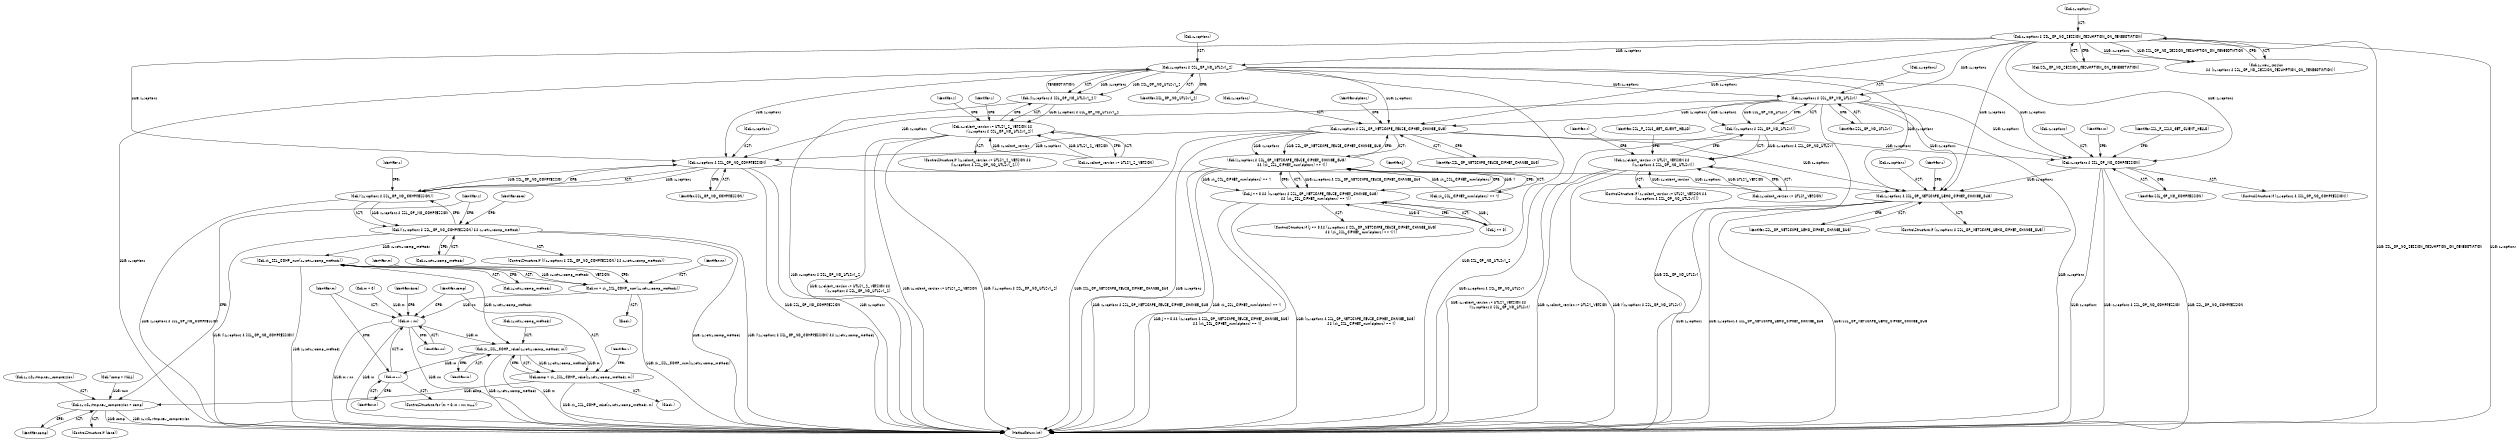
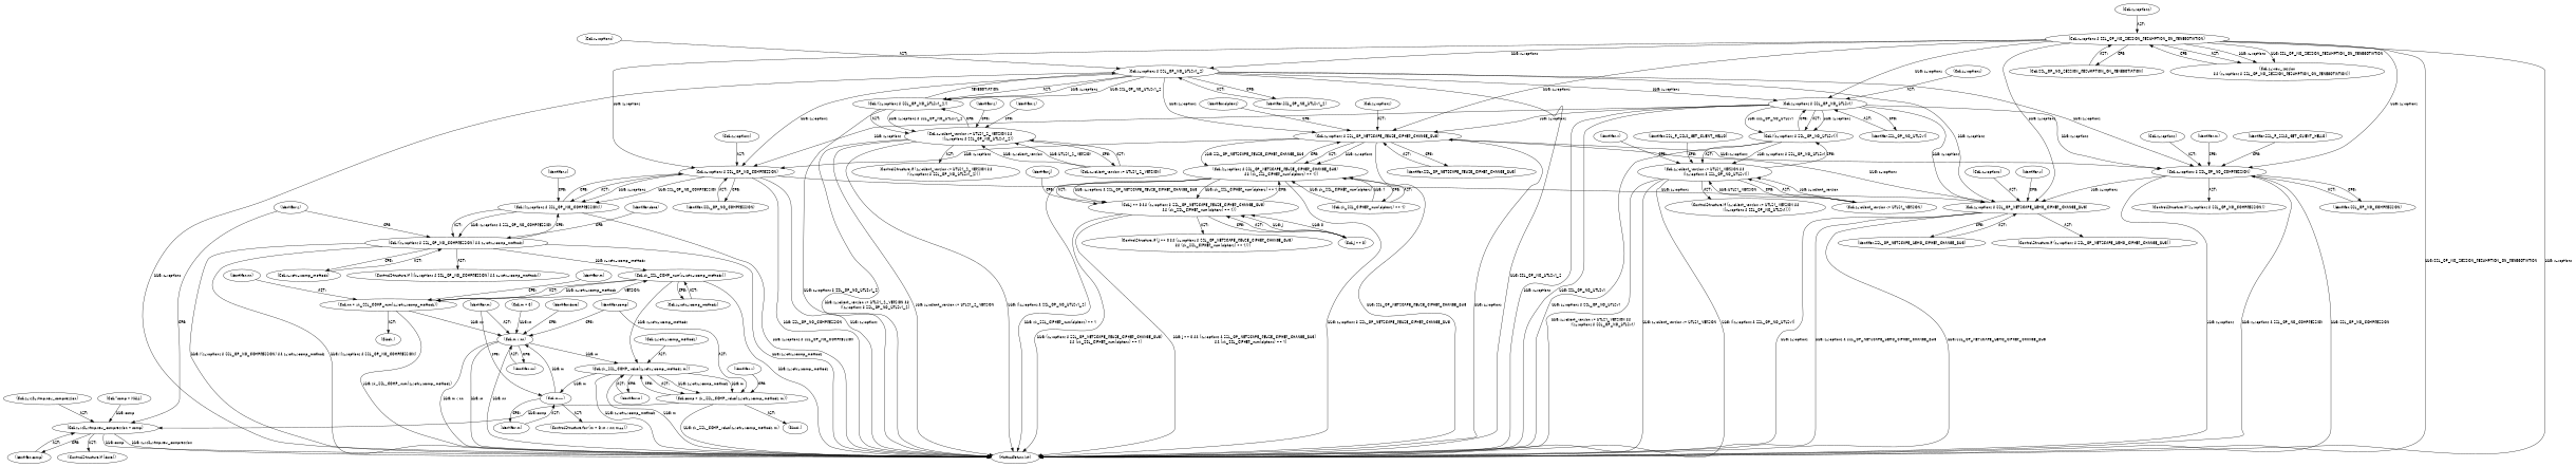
  digraph {
    fontname="Patrick Hand"
    node [fontname="Patrick Hand"]
    edge [fontname="Patrick Hand"]
    n1 [label="(Call,s->options & SSL_OP_NO_DTLSv1_2)"]
    n2 [label="(Call,!(s->options & SSL_OP_NO_DTLSv1_2))"]
    n3 [label="(Call,s->options & SSL_OP_NO_DTLSv1)"]
    n4 [label="(Call,s->options & SSL_OP_NETSCAPE_REUSE_CIPHER_CHANGE_BUG)"]
    n5 [label="(Call,s->options & SSL_OP_NO_COMPRESSION)"]
    n6 [label="(Call,s->options & SSL_OP_NETSCAPE_DEMO_CIPHER_CHANGE_BUG)"]
    n7 [label="(Call,s->options & SSL_OP_NO_COMPRESSION)"]
    n8 [label="(MethodReturn,int)"]
    n9 [label="(Identifier,SSL_OP_NO_DTLSv1_2)"]
    n10 [label="(Call,s->client_version <= DTLS1_2_VERSION &&\n                !(s->options & SSL_OP_NO_DTLSv1_2))"]
    n11 [label="(Call,!(s->options & SSL_OP_NO_DTLSv1))"]
    n12 [label="(Identifier,SSL_OP_NO_DTLSv1)"]
    n13 [label="(Call,(s->options & SSL_OP_NETSCAPE_REUSE_CIPHER_CHANGE_BUG)\n            && (sk_SSL_CIPHER_num(ciphers) == 1))"]
    n14 [label="(Identifier,SSL_OP_NETSCAPE_REUSE_CIPHER_CHANGE_BUG)"]
    n15 [label="(ControlStructure,if (s->options & SSL_OP_NO_COMPRESSION))"]
    n16 [label="(Identifier,SSL_OP_NO_COMPRESSION)"]
    n17 [label="(Identifier,SSL_OP_NETSCAPE_DEMO_CIPHER_CHANGE_BUG)"]
    n18 [label="(ControlStructure,if (s->options & SSL_OP_NETSCAPE_DEMO_CIPHER_CHANGE_BUG))"]
    n19 [label="(Call,!(s->options & SSL_OP_NO_COMPRESSION))"]
    n20 [label="(Identifier,SSL_OP_NO_COMPRESSION)"]
    n21 [label="(Call,s->options & SSL_OP_NO_SESSION_RESUMPTION_ON_RENEGOTIATION)"]
    n22 [label="(Call,SSL_OP_NO_SESSION_RESUMPTION_ON_RENEGOTIATION)"]
    n23 [label="(Call,s->new_session\n         && (s->options & SSL_OP_NO_SESSION_RESUMPTION_ON_RENEGOTIATION))"]
    n24 [label="(Call,s->client_version <= DTLS1_2_VERSION)"]
    n25 [label="(ControlStructure,if (s->client_version <= DTLS1_2_VERSION &&\n                !(s->options & SSL_OP_NO_DTLSv1_2)))"]
    n26 [label="(Call,s->client_version <= DTLS1_VERSION &&\n                       !(s->options & SSL_OP_NO_DTLSv1))"]
    n27 [label="(ControlStructure,if (s->client_version <= DTLS1_VERSION &&\n                       !(s->options & SSL_OP_NO_DTLSv1)))"]
    n28 [label="(Call,s->client_version <= DTLS1_VERSION)"]
    n29 [label="(Call,j == 0 && (s->options & SSL_OP_NETSCAPE_REUSE_CIPHER_CHANGE_BUG)\n            && (sk_SSL_CIPHER_num(ciphers) == 1))"]
    n30 [label="(Call,sk_SSL_CIPHER_num(ciphers) == 1)"]
    n31 [label="(ControlStructure,if (j == 0 && (s->options & SSL_OP_NETSCAPE_REUSE_CIPHER_CHANGE_BUG)\n            && (sk_SSL_CIPHER_num(ciphers) == 1)))"]
    n32 [label="(Call,j == 0)"]
    n33 [label="(Call,!(s->options & SSL_OP_NO_COMPRESSION) && s->ctx->comp_methods)"]
    n34 [label="(Call,sk_SSL_COMP_num(s->ctx->comp_methods))"]
    n35 [label="(Call,s->ctx->comp_methods)"]
    n36 [label="(ControlStructure,if (!(s->options & SSL_OP_NO_COMPRESSION) && s->ctx->comp_methods))"]
    n37 [label="(Call,nn = sk_SSL_COMP_num(s->ctx->comp_methods))"]
    n38 [label="(Call,sk_SSL_COMP_value(s->ctx->comp_methods, m))"]
    n39 [label="(Call,s->ctx->comp_methods)"]
    n40 [label="(Call,m < nn)"]
    n41 [label="(Block,)"]
    n42 [label="(Call,m++)"]
    n43 [label="(Call,comp = sk_SSL_COMP_value(s->ctx->comp_methods, m))"]
    n44 [label="(Identifier,m)"]
    n45 [label="(Identifier,nn)"]
    n46 [label="(ControlStructure,for (m = 0; m < nn; m++))"]
    n47 [label="(Identifier,m)"]
    n48 [label="(Call,s->s3->tmp.new_compression = comp)"]
    n49 [label="(Block,)"]
    n50 [label="(Identifier,comp)"]
    n51 [label="(ControlStructure,if (done))"]
    n52 [label="(Identifier,s)"]
    n53 [label="(Call,s->options)"]
    n54 [label="(Identifier,j)"]
    n55 [label="(Identifier,done)"]
    n56 [label="(Call,s->options)"]
    n57 [label="(Identifier,s)"]
    n58 [label="(Identifier,m)"]
    n59 [label="(Identifier,comp)"]
    n60 [label="(Call,s->options)"]
    n61 [label="(Identifier,s)"]
    n62 [label="(Call,s->options)"]
    n63 [label="(Call,m = 0)"]
    n64 [label="(Identifier,m)"]
    n65 [label="(Identifier,nn)"]
    n66 [label="(Call,s->ctx->comp_methods)"]
    n67 [label="(Identifier,v)"]
    n68 [label="(Call,s->options)"]
    n69 [label="(Identifier,m)"]
    n70 [label="(Identifier,done)"]
    n71 [label="(Call,s->options)"]
    n72 [label="(Identifier,SSL_F_SSL3_GET_CLIENT_HELLO)"]
    n73 [label="(Identifier,s)"]
    n74 [label="(Identifier,SSL_F_SSL3_GET_CLIENT_HELLO)"]
    n75 [label="(Call,s->options)"]
    n76 [label="(Identifier,s)"]
    n77 [label="(Call,*comp = NULL)"]
    n78 [label="(Call,s->s3->tmp.new_compression)"]
    n79 [label="(Identifier,ciphers)"]
    n80 [label="(Identifier,s)"]
    n1 -> n2 [label="AST: "]
    n1 -> n2 [label="DDG: s->options"]
    n1 -> n2 [label="DDG: SSL_OP_NO_DTLSv1_2"]
    n1 -> n3 [label="DDG: s->options"]
    n1 -> n4 [label="DDG: s->options"]
    n1 -> n5 [label="DDG: s->options"]
    n1 -> n6 [label="DDG: s->options"]
    n1 -> n7 [label="DDG: s->options"]
    n1 -> n8 [label="DDG: SSL_OP_NO_DTLSv1_2"]
    n1 -> n8 [label="DDG: s->options"]
    n1 -> n9 [label="CFG: "]
    n2 -> n1 [label="RENEGOTIATION: "]
    n2 -> n8 [label="DDG: s->options & SSL_OP_NO_DTLSv1_2"]
    n2 -> n10 [label="AST: "]
    n2 -> n10 [label="DDG: s->options & SSL_OP_NO_DTLSv1_2"]
    n3 -> n4 [label="DDG: s->options"]
    n3 -> n5 [label="DDG: s->options"]
    n3 -> n6 [label="DDG: s->options"]
    n3 -> n7 [label="DDG: s->options"]
    n3 -> n8 [label="DDG: SSL_OP_NO_DTLSv1"]
    n3 -> n8 [label="DDG: s->options"]
    n3 -> n11 [label="AST: "]
    n3 -> n11 [label="DDG: s->options"]
    n3 -> n11 [label="DDG: SSL_OP_NO_DTLSv1"]
    n3 -> n12 [label="CFG: "]
    n4 -> n5 [label="DDG: s->options"]
-   n4 -> n6 [label="DDG: s->options"]
+   n6 -> n4 [label="DDG: s->options"]
    n4 -> n7 [label="DDG: s->options"]
    n4 -> n8 [label="DDG: SSL_OP_NETSCAPE_REUSE_CIPHER_CHANGE_BUG"]
    n4 -> n8 [label="DDG: s->options"]
    n4 -> n13 [label="AST: "]
    n4 -> n13 [label="DDG: s->options"]
    n4 -> n13 [label="DDG: SSL_OP_NETSCAPE_REUSE_CIPHER_CHANGE_BUG"]
    n4 -> n14 [label="CFG: "]
    n5 -> n6 [label="DDG: s->options"]
    n5 -> n8 [label="DDG: s->options"]
    n5 -> n8 [label="DDG: s->options & SSL_OP_NO_COMPRESSION"]
    n5 -> n8 [label="DDG: SSL_OP_NO_COMPRESSION"]
    n5 -> n15 [label="AST: "]
    n5 -> n16 [label="CFG: "]
    n6 -> n8 [label="DDG: SSL_OP_NETSCAPE_DEMO_CIPHER_CHANGE_BUG"]
    n6 -> n8 [label="DDG: s->options"]
    n6 -> n8 [label="DDG: s->options & SSL_OP_NETSCAPE_DEMO_CIPHER_CHANGE_BUG"]
    n6 -> n17 [label="CFG: "]
    n6 -> n18 [label="AST: "]
    n7 -> n6 [label="DDG: s->options"]
    n7 -> n8 [label="DDG: SSL_OP_NO_COMPRESSION"]
    n7 -> n8 [label="DDG: s->options"]
    n7 -> n19 [label="AST: "]
    n7 -> n19 [label="DDG: s->options"]
    n7 -> n19 [label="DDG: SSL_OP_NO_COMPRESSION"]
    n7 -> n20 [label="CFG: "]
    n9 -> n1 [label="AST: "]
    n10 -> n2 [label="CFG: "]
    n10 -> n8 [label="DDG: s->client_version <= DTLS1_2_VERSION &&\n                !(s->options & SSL_OP_NO_DTLSv1_2)"]
    n10 -> n8 [label="DDG: s->client_version <= DTLS1_2_VERSION"]
    n10 -> n8 [label="DDG: !(s->options & SSL_OP_NO_DTLSv1_2)"]
    n10 -> n24 [label="CFG: "]
    n10 -> n25 [label="AST: "]
    n11 -> n3 [label="CFG: "]
    n11 -> n8 [label="DDG: s->options & SSL_OP_NO_DTLSv1"]
    n11 -> n26 [label="AST: "]
    n11 -> n26 [label="DDG: s->options & SSL_OP_NO_DTLSv1"]
    n12 -> n3 [label="AST: "]
    n13 -> n4 [label="CFG: "]
    n13 -> n8 [label="DDG: s->options & SSL_OP_NETSCAPE_REUSE_CIPHER_CHANGE_BUG"]
    n13 -> n8 [label="DDG: sk_SSL_CIPHER_num(ciphers) == 1"]
    n13 -> n29 [label="AST: "]
    n13 -> n29 [label="DDG: s->options & SSL_OP_NETSCAPE_REUSE_CIPHER_CHANGE_BUG"]
    n13 -> n29 [label="DDG: sk_SSL_CIPHER_num(ciphers) == 1"]
    n13 -> n30 [label="CFG: "]
    n14 -> n4 [label="AST: "]
    n16 -> n5 [label="AST: "]
    n17 -> n6 [label="AST: "]
    n19 -> n7 [label="CFG: "]
    n19 -> n8 [label="DDG: s->options & SSL_OP_NO_COMPRESSION"]
    n19 -> n33 [label="AST: "]
    n19 -> n33 [label="DDG: s->options & SSL_OP_NO_COMPRESSION"]
    n20 -> n7 [label="AST: "]
    n21 -> n1 [label="DDG: s->options"]
    n21 -> n3 [label="DDG: s->options"]
    n21 -> n4 [label="DDG: s->options"]
    n21 -> n5 [label="DDG: s->options"]
    n21 -> n6 [label="DDG: s->options"]
    n21 -> n7 [label="DDG: s->options"]
    n21 -> n8 [label="DDG: SSL_OP_NO_SESSION_RESUMPTION_ON_RENEGOTIATION"]
    n21 -> n8 [label="DDG: s->options"]
    n21 -> n22 [label="CFG: "]
    n21 -> n23 [label="AST: "]
    n21 -> n23 [label="DDG: s->options"]
    n21 -> n23 [label="DDG: SSL_OP_NO_SESSION_RESUMPTION_ON_RENEGOTIATION"]
    n22 -> n21 [label="AST: "]
    n23 -> n21 [label="CFG: "]
    n24 -> n10 [label="AST: "]
    n24 -> n10 [label="DDG: s->client_version"]
    n24 -> n10 [label="DDG: DTLS1_2_VERSION"]
    n26 -> n8 [label="DDG: s->client_version <= DTLS1_VERSION &&\n                       !(s->options & SSL_OP_NO_DTLSv1)"]
    n26 -> n8 [label="DDG: s->client_version <= DTLS1_VERSION"]
    n26 -> n8 [label="DDG: !(s->options & SSL_OP_NO_DTLSv1)"]
    n26 -> n11 [label="CFG: "]
    n26 -> n27 [label="AST: "]
    n26 -> n28 [label="CFG: "]
    n28 -> n26 [label="AST: "]
    n28 -> n26 [label="DDG: s->client_version"]
    n28 -> n26 [label="DDG: DTLS1_VERSION"]
    n29 -> n8 [label="DDG: j == 0 && (s->options & SSL_OP_NETSCAPE_REUSE_CIPHER_CHANGE_BUG)\n            && (sk_SSL_CIPHER_num(ciphers) == 1)"]
    n29 -> n8 [label="DDG: (s->options & SSL_OP_NETSCAPE_REUSE_CIPHER_CHANGE_BUG)\n            && (sk_SSL_CIPHER_num(ciphers) == 1)"]
    n29 -> n13 [label="CFG: "]
    n29 -> n31 [label="AST: "]
    n29 -> n32 [label="CFG: "]
    n30 -> n13 [label="AST: "]
    n30 -> n13 [label="DDG: sk_SSL_CIPHER_num(ciphers)"]
    n30 -> n13 [label="DDG: 1"]
    n32 -> n29 [label="AST: "]
    n32 -> n29 [label="DDG: j"]
    n32 -> n29 [label="DDG: 0"]
    n33 -> n8 [label="DDG: s->ctx->comp_methods"]
    n33 -> n8 [label="DDG: !(s->options & SSL_OP_NO_COMPRESSION) && s->ctx->comp_methods"]
    n33 -> n8 [label="DDG: !(s->options & SSL_OP_NO_COMPRESSION)"]
    n33 -> n19 [label="CFG: "]
    n33 -> n34 [label="DDG: s->ctx->comp_methods"]
    n33 -> n35 [label="CFG: "]
    n33 -> n36 [label="AST: "]
    n34 -> n8 [label="DDG: s->ctx->comp_methods"]
    n34 -> n37 [label="AST: "]
    n34 -> n37 [label="DDG: s->ctx->comp_methods"]
    n34 -> n38 [label="DDG: s->ctx->comp_methods"]
    n34 -> n39 [label="CFG: "]
    n35 -> n33 [label="AST: "]
    n37 -> n8 [label="DDG: sk_SSL_COMP_num(s->ctx->comp_methods)"]
    n37 -> n34 [label="VERSION: "]
    n37 -> n40 [label="DDG: nn"]
    n37 -> n41 [label="AST: "]
    n38 -> n8 [label="DDG: s->ctx->comp_methods"]
    n38 -> n8 [label="DDG: m"]
    n38 -> n42 [label="DDG: m"]
    n38 -> n43 [label="AST: "]
    n38 -> n43 [label="DDG: s->ctx->comp_methods"]
    n38 -> n43 [label="DDG: m"]
    n38 -> n44 [label="CFG: "]
    n39 -> n34 [label="AST: "]
    n40 -> n8 [label="DDG: m < nn"]
    n40 -> n8 [label="DDG: m"]
    n40 -> n8 [label="DDG: nn"]
    n40 -> n38 [label="DDG: m"]
    n40 -> n45 [label="CFG: "]
-   n42 -> n40 [label="AST: m"]
+   n42 -> n40 [label="DDG: m"]
    n42 -> n46 [label="AST: "]
    n42 -> n47 [label="CFG: "]
    n43 -> n8 [label="DDG: sk_SSL_COMP_value(s->ctx->comp_methods, m)"]
    n43 -> n38 [label="CFG: "]
    n43 -> n48 [label="DDG: comp"]
    n43 -> n49 [label="AST: "]
    n44 -> n38 [label="AST: "]
    n45 -> n40 [label="AST: "]
    n47 -> n42 [label="AST: "]
    n48 -> n8 [label="DDG: comp"]
    n48 -> n8 [label="DDG: s->s3->tmp.new_compression"]
    n48 -> n50 [label="CFG: "]
    n48 -> n51 [label="AST: "]
    n50 -> n48 [label="AST: "]
    n52 -> n33 [label="CFG: "]
    n52 -> n48 [label="CFG: "]
    n53 -> n6 [label="AST: "]
    n54 -> n29 [label="CFG: "]
    n55 -> n33 [label="CFG: "]
    n56 -> n21 [label="AST: "]
    n57 -> n26 [label="CFG: "]
    n58 -> n40 [label="AST: "]
    n58 -> n42 [label="CFG: "]
    n59 -> n40 [label="CFG: "]
    n59 -> n43 [label="AST: "]
    n60 -> n3 [label="AST: "]
    n61 -> n19 [label="CFG: "]
    n62 -> n7 [label="AST: "]
    n63 -> n40 [label="DDG: m"]
    n64 -> n37 [label="CFG: "]
    n65 -> n37 [label="AST: "]
    n66 -> n38 [label="AST: "]
    n67 -> n43 [label="CFG: "]
    n68 -> n5 [label="AST: "]
    n69 -> n5 [label="CFG: "]
    n70 -> n40 [label="CFG: "]
    n71 -> n4 [label="AST: "]
    n72 -> n5 [label="CFG: "]
    n73 -> n10 [label="CFG: "]
    n74 -> n26 [label="CFG: "]
    n75 -> n1 [label="AST: "]
    n76 -> n10 [label="CFG: "]
-   n77 -> n48 [label="DDG: num"]
+   n77 -> n48 [label="DDG: comp"]
    n78 -> n48 [label="AST: "]
    n79 -> n4 [label="CFG: "]
    n80 -> n6 [label="CFG: "]
  }
